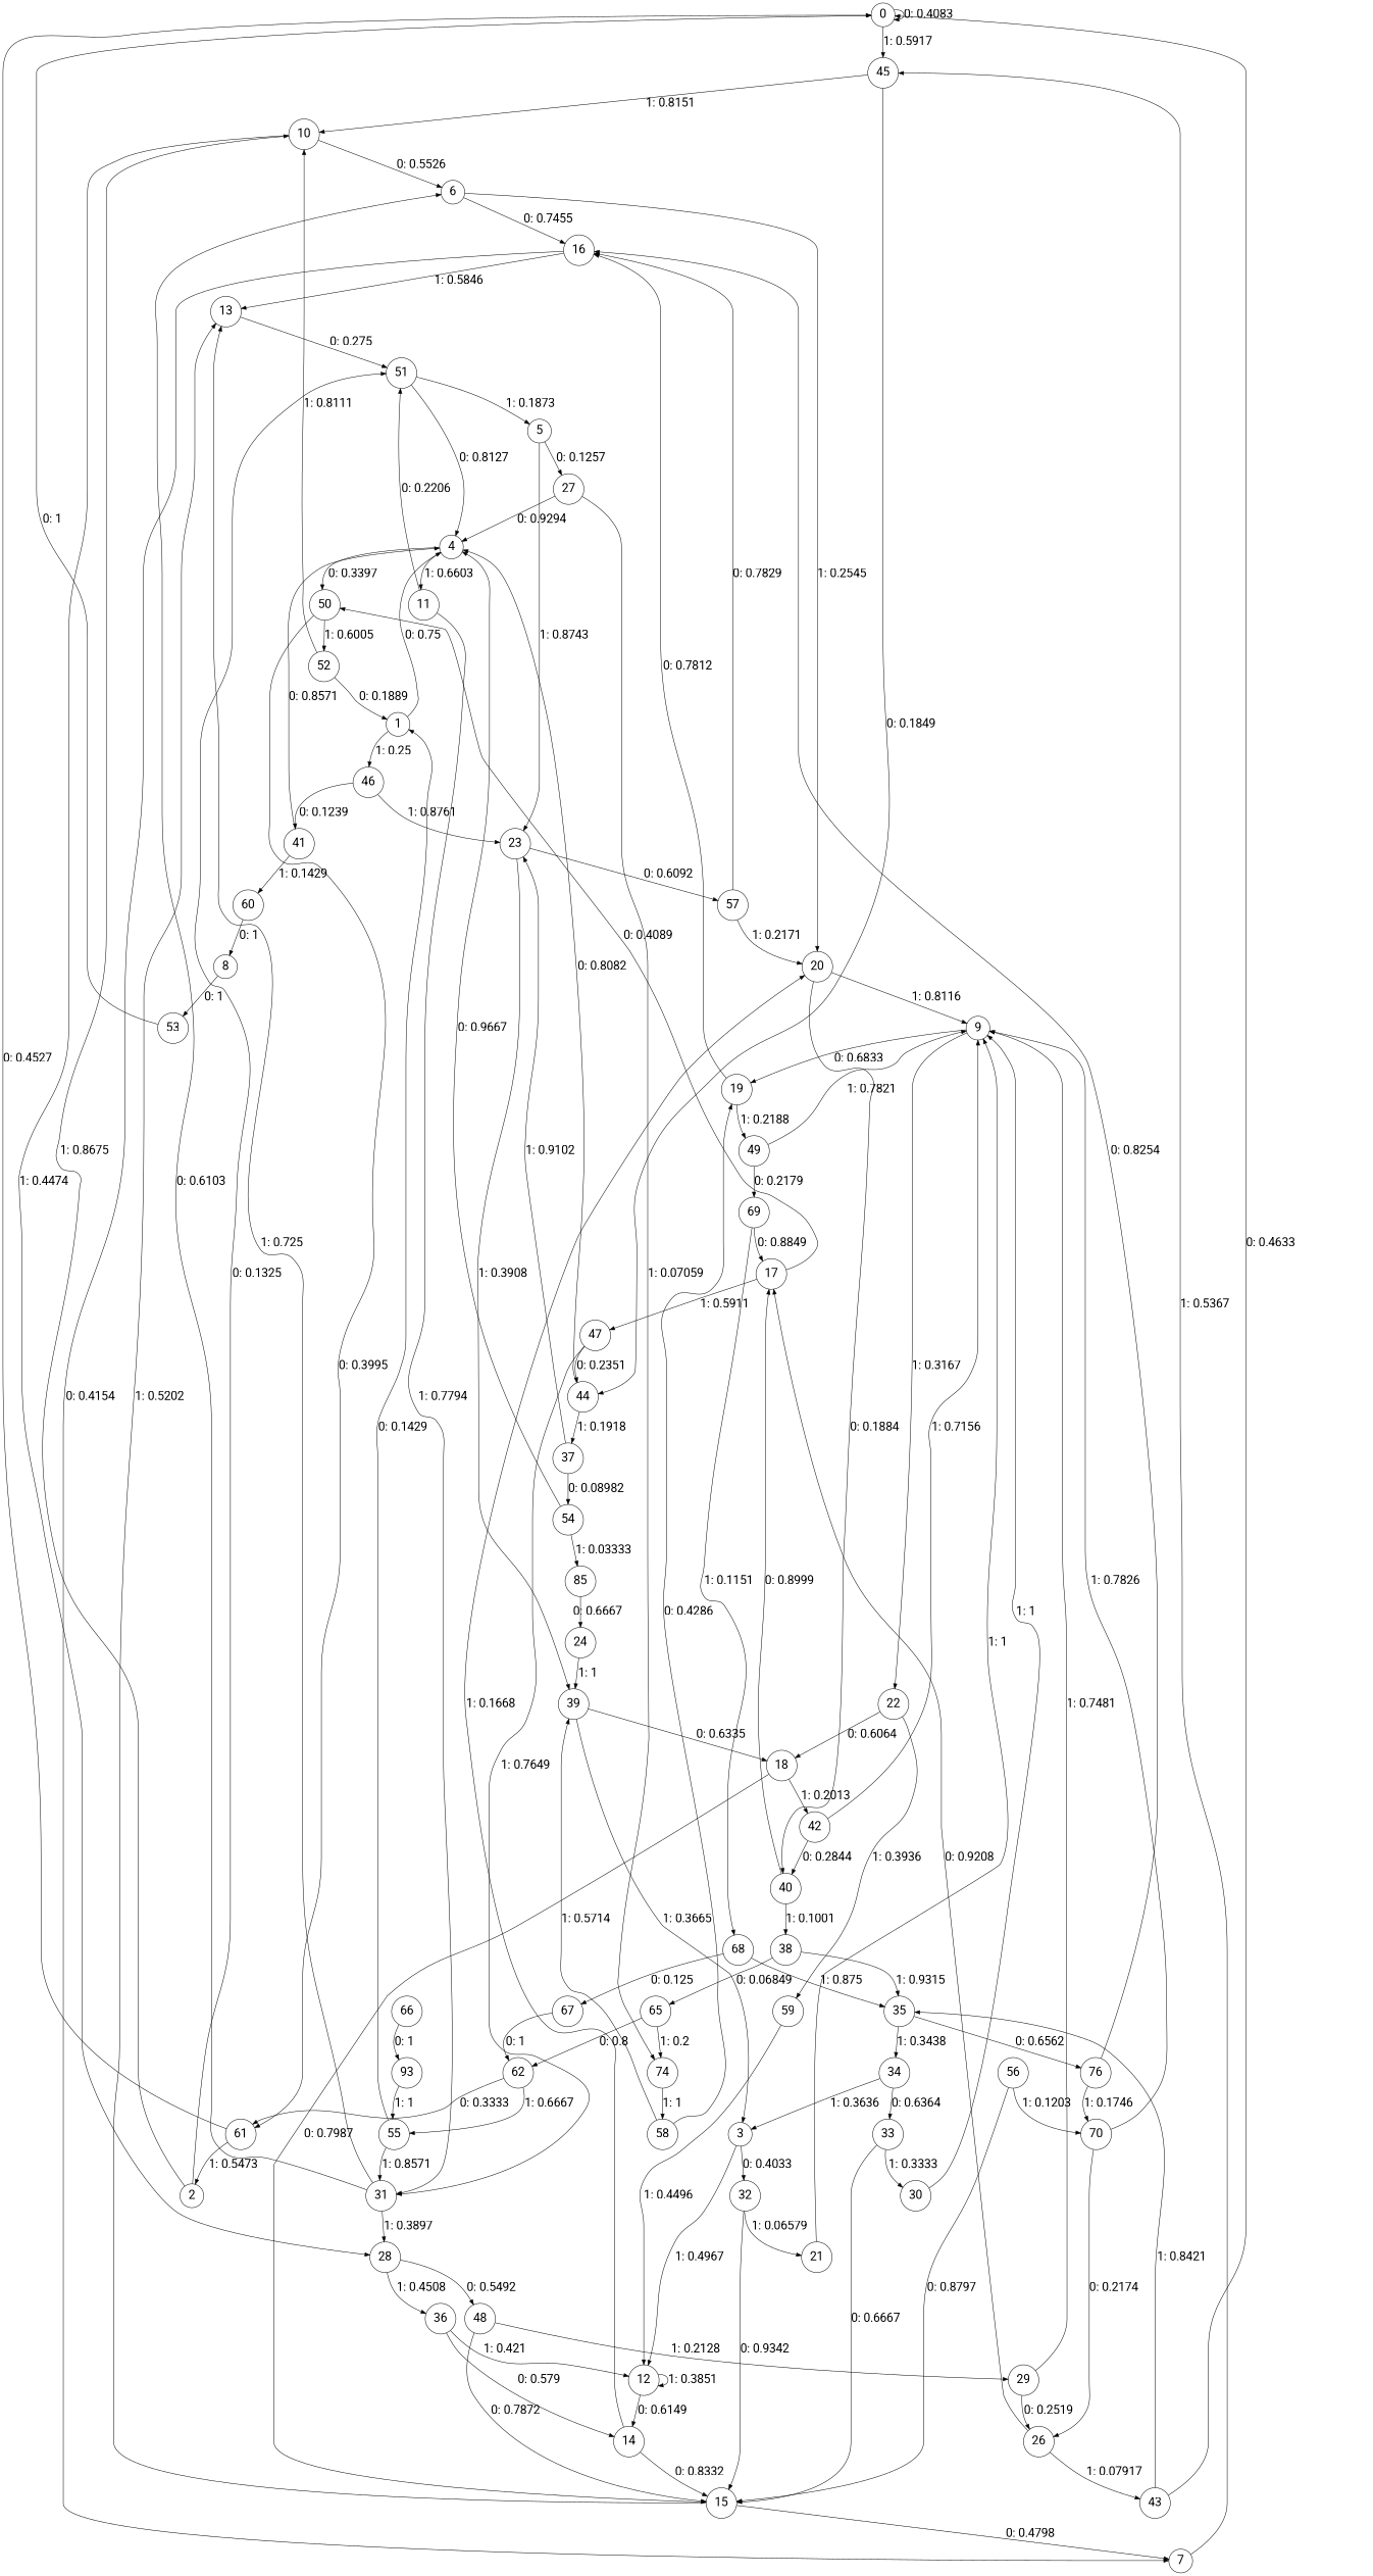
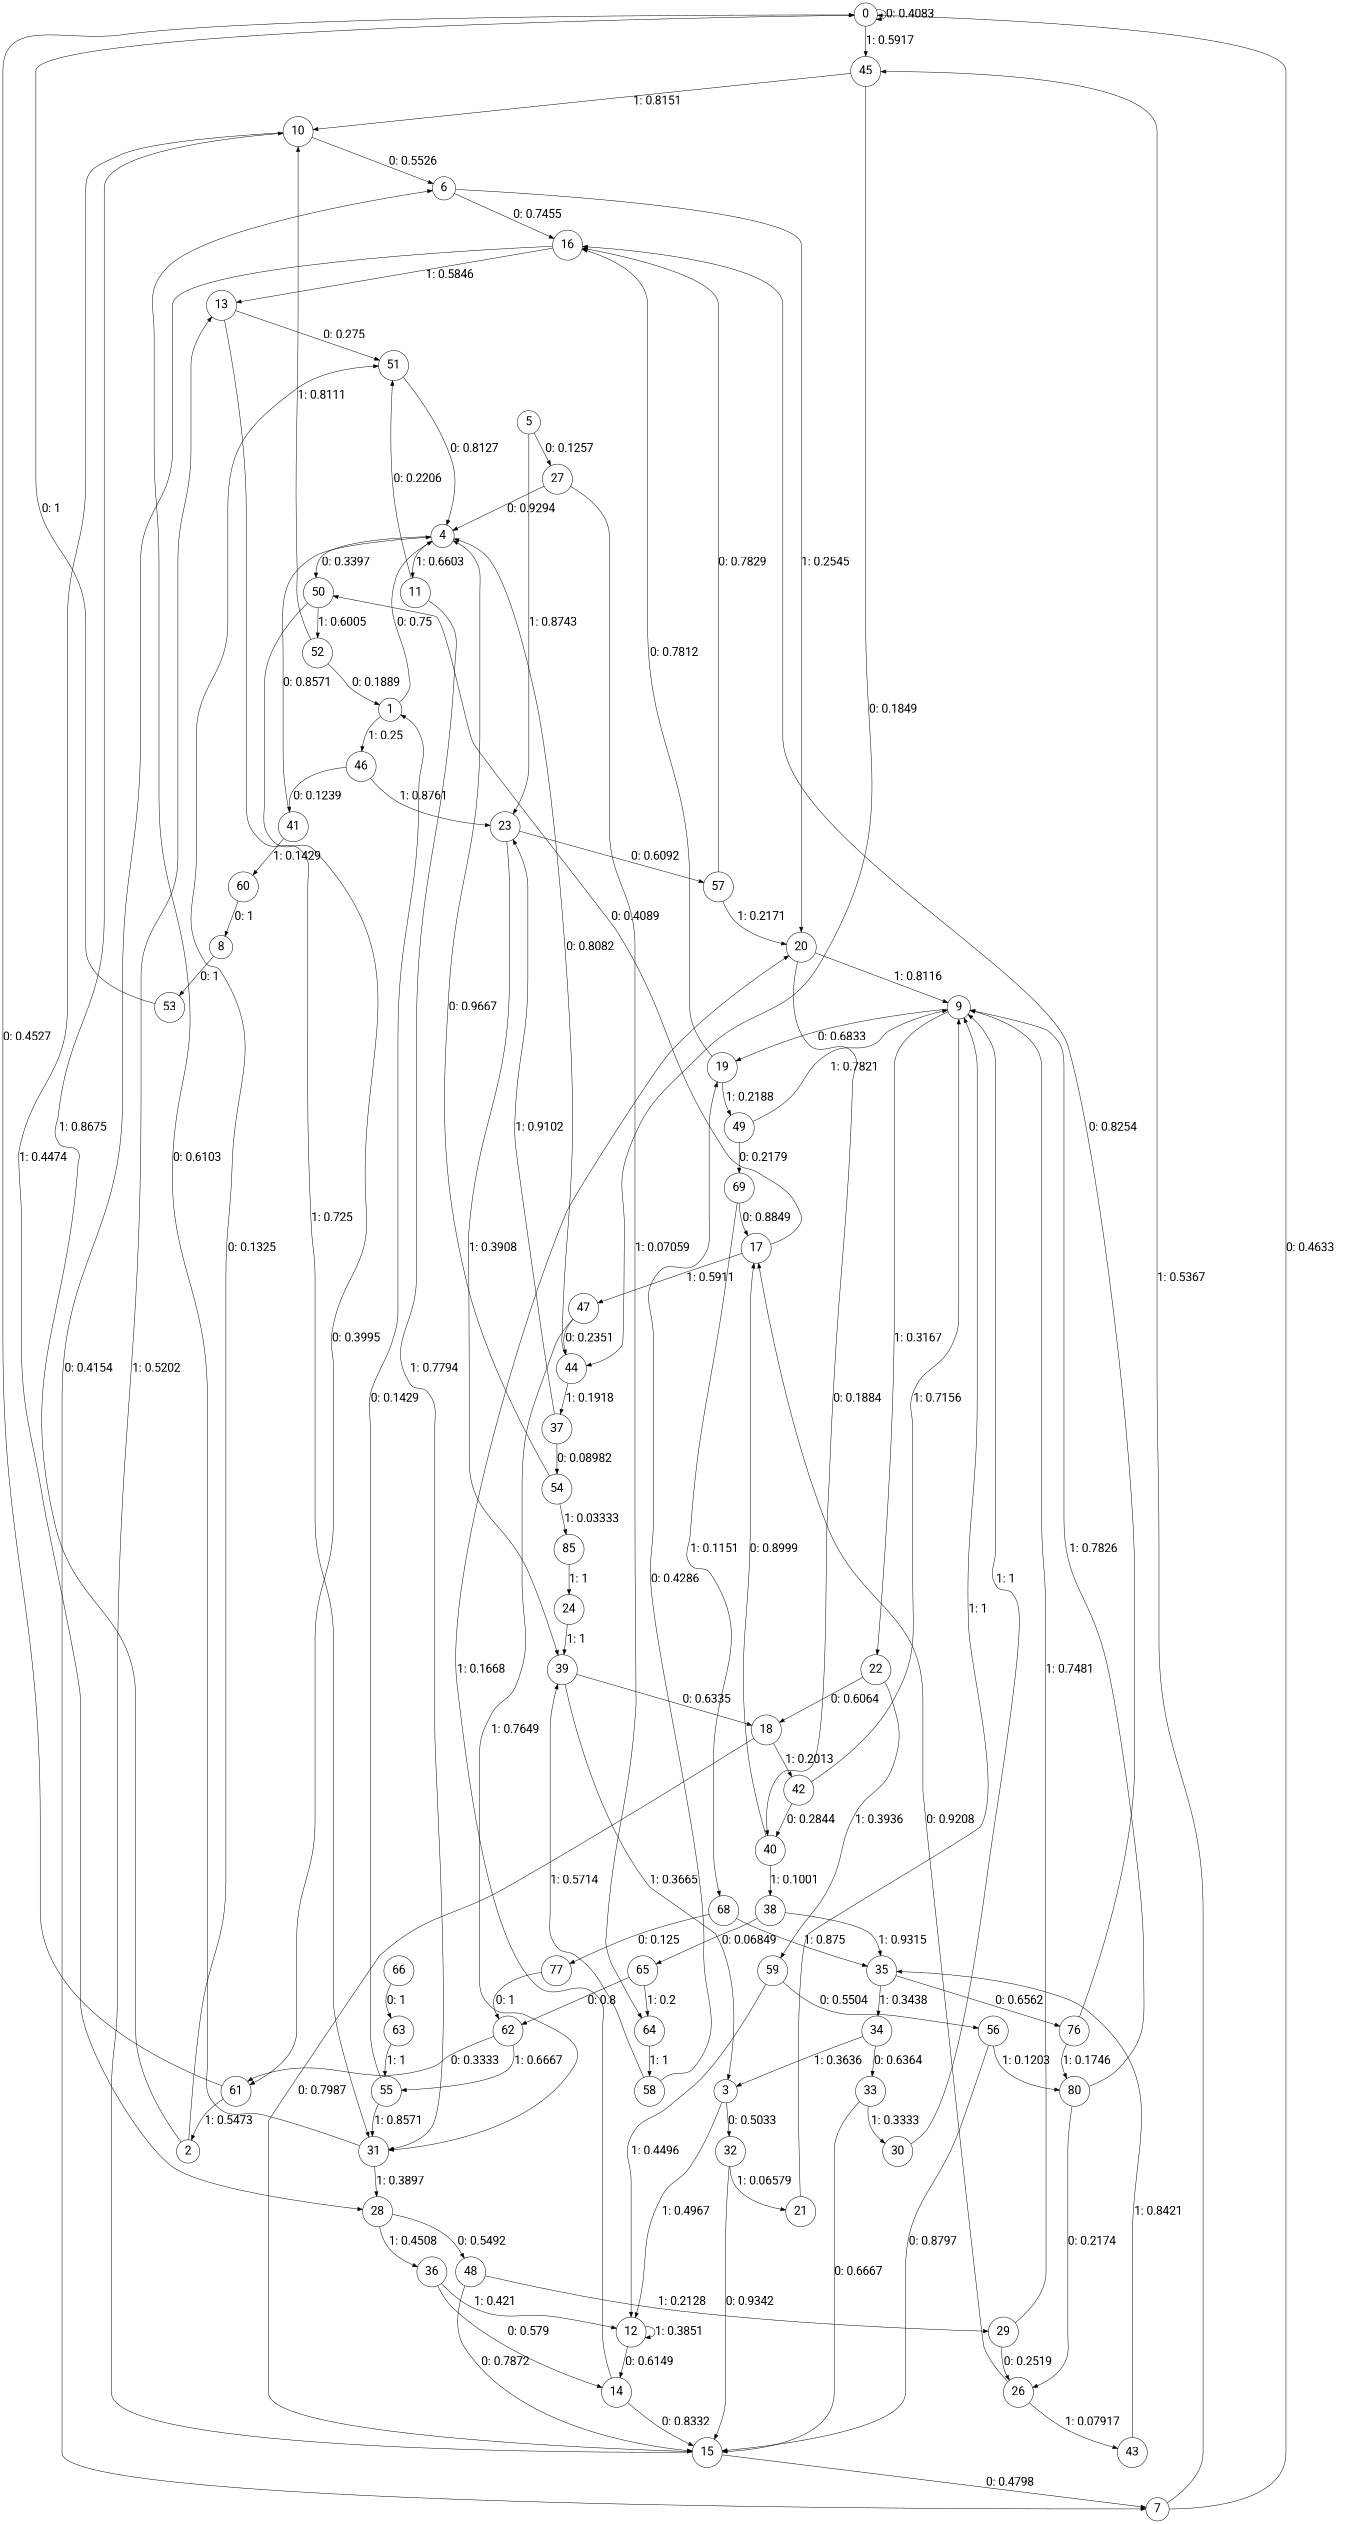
  digraph {
    fontname=Roboto
    node [fontname=Roboto fontsize=24 shape=circle]
    edge [fontname=Roboto fontsize=24]
    0
    45
    10
    44
    6
    28
    4
    37
    1
    46
    50
    11
    23
    41
    61
    52
    51
    31
    57
    39
    60
    2
    5
    27
    16
    20
    48
    36
    3
    32
    12
    15
    21
    14
    7
    13
    9
-   64 [label=74]
+   64
    58
    18
    40
    19
    22
    17
    38
    8
    53
    49
    59
    69
    42
    56
    29
    47
    68
    35
    65
-   70
+   70 [label=80]
    24
    n60 [label=85]
    26
    43
    34
    n64 [label=76]
    66
-   63 [label=93]
+   63
    30
    33
    54
    62
    55
-   67
+   67 [label=77]
    0 -> 0 [label="0: 0.4083   "]
    0 -> 45 [label="1: 0.5917   "]
    45 -> 10 [label="1: 0.8151   "]
    45 -> 44 [label="0: 0.1849   "]
    10 -> 6 [label="0: 0.5526   "]
    10 -> 28 [label="1: 0.4474   "]
    44 -> 4 [label="0: 0.8082   "]
    44 -> 37 [label="1: 0.1918   "]
    6 -> 16 [label="0: 0.7455   "]
    6 -> 20 [label="1: 0.2545   "]
    28 -> 48 [label="0: 0.5492   "]
    28 -> 36 [label="1: 0.4508   "]
    4 -> 50 [label="0: 0.3397   "]
    4 -> 11 [label="1: 0.6603   "]
    37 -> 23 [label="1: 0.9102   "]
    37 -> 54 [label="0: 0.08982  "]
    1 -> 4 [label="0: 0.75     "]
    1 -> 46 [label="1: 0.25     "]
    46 -> 23 [label="1: 0.8761   "]
    46 -> 41 [label="0: 0.1239   "]
    50 -> 61 [label="0: 0.3995   "]
    50 -> 52 [label="1: 0.6005   "]
    11 -> 51 [label="0: 0.2206   "]
    11 -> 31 [label="1: 0.7794   "]
    23 -> 57 [label="0: 0.6092   "]
    23 -> 39 [label="1: 0.3908   "]
    41 -> 4 [label="0: 0.8571   "]
    41 -> 60 [label="1: 0.1429   "]
    61 -> 0 [label="0: 0.4527   "]
    61 -> 2 [label="1: 0.5473   "]
    52 -> 10 [label="1: 0.8111   "]
    52 -> 1 [label="0: 0.1889   "]
    51 -> 4 [label="0: 0.8127   "]
-   51 -> 5 [label="1: 0.1873   "]
    31 -> 6 [label="0: 0.6103   "]
    31 -> 28 [label="1: 0.3897   "]
    57 -> 16 [label="0: 0.7829   "]
    57 -> 20 [label="1: 0.2171   "]
    39 -> 3 [label="1: 0.3665   "]
    39 -> 18 [label="0: 0.6335   "]
    60 -> 8 [label="0: 1        "]
    2 -> 10 [label="1: 0.8675   "]
    2 -> 51 [label="0: 0.1325   "]
    5 -> 23 [label="1: 0.8743   "]
    5 -> 27 [label="0: 0.1257   "]
    27 -> 4 [label="0: 0.9294   "]
    27 -> 64 [label="1: 0.07059  "]
    16 -> 7 [label="0: 0.4154   "]
    16 -> 13 [label="1: 0.5846   "]
    20 -> 9 [label="1: 0.8116   "]
    20 -> 40 [label="0: 0.1884   "]
    48 -> 15 [label="0: 0.7872   "]
    48 -> 29 [label="1: 0.2128   "]
    36 -> 12 [label="1: 0.421    "]
    36 -> 14 [label="0: 0.579    "]
-   3 -> 32 [label="0: 0.4033   "]
+   3 -> 32 [label="0: 0.5033   "]
    3 -> 12 [label="1: 0.4967   "]
    32 -> 15 [label="0: 0.9342   "]
    32 -> 21 [label="1: 0.06579  "]
    12 -> 12 [label="1: 0.3851   "]
    12 -> 14 [label="0: 0.6149   "]
    15 -> 7 [label="0: 0.4798   "]
    15 -> 13 [label="1: 0.5202   "]
    21 -> 9 [label="1: 1        "]
    14 -> 20 [label="1: 0.1668   "]
    14 -> 15 [label="0: 0.8332   "]
-   43 -> 0 [label="0: 0.4633   "]
+   7 -> 0 [label="0: 0.4633   "]
    7 -> 45 [label="1: 0.5367   "]
    13 -> 51 [label="0: 0.275    "]
-   31 -> 13 [label="1: 0.725    "]
+   13 -> 31 [label="1: 0.725    "]
    9 -> 19 [label="0: 0.6833   "]
    9 -> 22 [label="1: 0.3167   "]
    64 -> 58 [label="1: 1        "]
    58 -> 39 [label="1: 0.5714   "]
    58 -> 19 [label="0: 0.4286   "]
    18 -> 15 [label="0: 0.7987   "]
    18 -> 42 [label="1: 0.2013   "]
    40 -> 17 [label="0: 0.8999   "]
    40 -> 38 [label="1: 0.1001   "]
    19 -> 16 [label="0: 0.7812   "]
    19 -> 49 [label="1: 0.2188   "]
    22 -> 18 [label="0: 0.6064   "]
    22 -> 59 [label="1: 0.3936   "]
    17 -> 50 [label="0: 0.4089   "]
    17 -> 47 [label="1: 0.5911   "]
    38 -> 35 [label="1: 0.9315   "]
    38 -> 65 [label="0: 0.06849  "]
    8 -> 53 [label="0: 1        "]
    53 -> 0 [label="0: 1        "]
    49 -> 9 [label="1: 0.7821   "]
    49 -> 69 [label="0: 0.2179   "]
    59 -> 12 [label="1: 0.4496   "]
+   59 -> 56 [label="0: 0.5504   "]
    69 -> 17 [label="0: 0.8849   "]
    69 -> 68 [label="1: 0.1151   "]
    42 -> 9 [label="1: 0.7156   "]
    42 -> 40 [label="0: 0.2844   "]
    56 -> 15 [label="0: 0.8797   "]
    56 -> 70 [label="1: 0.1203   "]
    29 -> 9 [label="1: 0.7481   "]
    29 -> 26 [label="0: 0.2519   "]
    47 -> 44 [label="0: 0.2351   "]
    47 -> 31 [label="1: 0.7649   "]
    68 -> 35 [label="1: 0.875    "]
    68 -> 67 [label="0: 0.125    "]
    35 -> 34 [label="1: 0.3438   "]
    35 -> n64 [label="0: 0.6562   "]
    65 -> 64 [label="1: 0.2      "]
    65 -> 62 [label="0: 0.8      "]
    70 -> 9 [label="1: 0.7826   "]
    70 -> 26 [label="0: 0.2174   "]
    24 -> 39 [label="1: 1        "]
-   n60 -> 24 [label="0: 0.6667   "]
+   n60 -> 24 [label="1: 1        "]
    26 -> 17 [label="0: 0.9208   "]
    26 -> 43 [label="1: 0.07917  "]
    43 -> 35 [label="1: 0.8421   "]
    34 -> 3 [label="1: 0.3636   "]
    34 -> 33 [label="0: 0.6364   "]
    n64 -> 16 [label="0: 0.8254   "]
    n64 -> 70 [label="1: 0.1746   "]
    66 -> 63 [label="0: 1        "]
    63 -> 55 [label="1: 1        "]
    30 -> 9 [label="1: 1        "]
    33 -> 15 [label="0: 0.6667   "]
    33 -> 30 [label="1: 0.3333   "]
    54 -> 4 [label="0: 0.9667   "]
    54 -> n60 [label="1: 0.03333  "]
    62 -> 61 [label="0: 0.3333   "]
    62 -> 55 [label="1: 0.6667   "]
    55 -> 1 [label="0: 0.1429   "]
    55 -> 31 [label="1: 0.8571   "]
    67 -> 62 [label="0: 1        "]
  }
